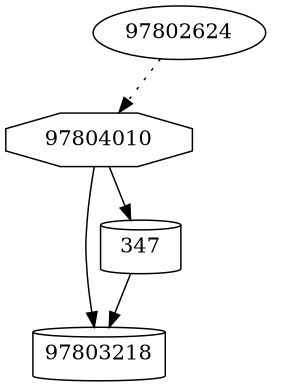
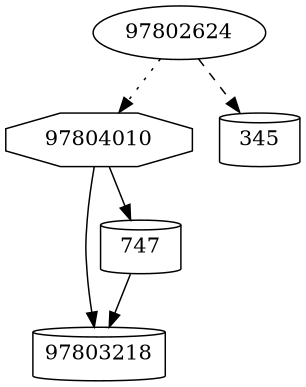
  strict digraph {
    node [shape=cylinder]
    edge [style=solid]
    97802624 [shape=ellipse]
    97804010 [shape=octagon]
+   345
    97803218
-   347
+   347 [label=747]
    97802624 -> 97804010 [style=dotted]
+   97802624 -> 345 [style=dashed]
    97804010 -> 97803218
    97804010 -> 347
    347 -> 97803218
  }
